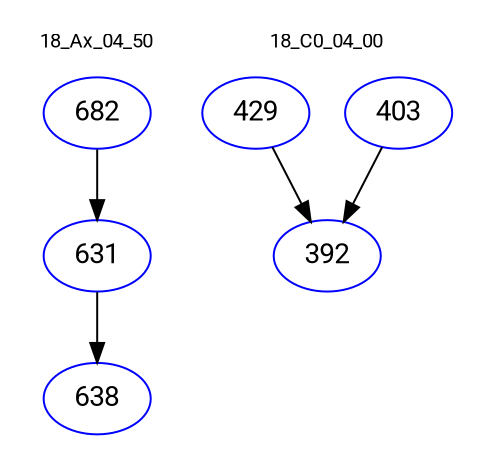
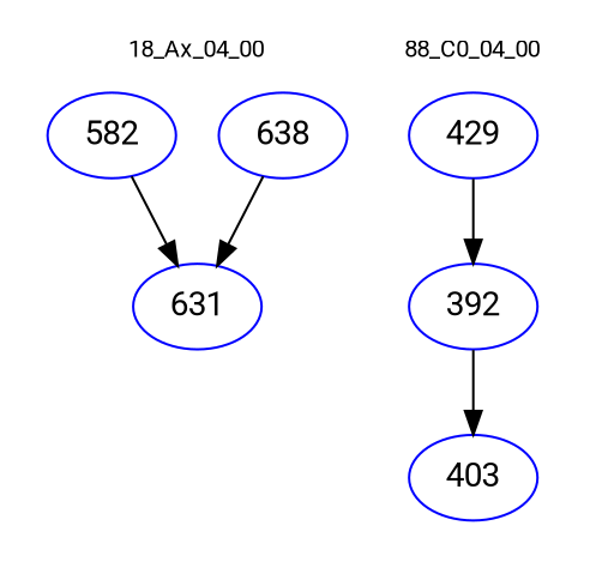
  digraph {
    fontname=Roboto
    node [color=blue fontname=Roboto]
    edge [color=black fontname=Roboto]
    n1 [label=631]
    n2 [label=638]
-   n3 [label=682]
+   n3 [label=582]
    n4 [label=392]
    n5 [label=403]
    n6 [label=429]
    subgraph cluster_1 {
      color=white
      fontsize=10
-     label="18_Ax_04_50"
+     label="18_Ax_04_00"
      n1
      n2
      n3
    }
    subgraph cluster_2 {
      color=white
      fontsize=10
-     label="18_C0_04_00"
+     label="88_C0_04_00"
      n4
      n5
      n6
    }
-   n1 -> n2
+   n2 -> n1
    n3 -> n1
-   n5 -> n4
+   n4 -> n5
    n6 -> n4
  }
